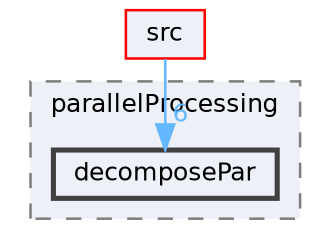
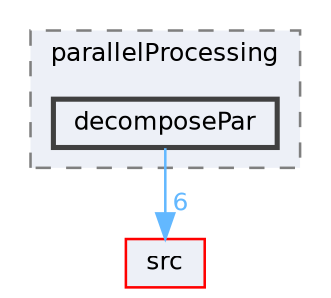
  digraph {
    compound=true
    node [fillcolor="#edf0f7" fontname=Helvetica fontsize=10 shape=box]
    n1 [color=grey25 height=0.2 label=decomposePar style="filled,bold" width=0.4]
    n2 [color=red height=0.2 label=src style=filled width=0.4]
    subgraph cluster_1 {
      bgcolor="#edf0f7"
      fontname=Helvetica
      fontsize=10
      label=parallelProcessing
      pencolor=grey50
      style="filled,dashed"
      n1
    }
-   n2 -> n1 [color=steelblue1 fontcolor=steelblue1 fontname=Helvetica fontsize=10 headlabel=6 labeldistance=1.5 labelfontname=Helvetica labelfontsize=10]
+   n1 -> n2 [color=steelblue1 fontcolor=steelblue1 fontname=Helvetica fontsize=10 headlabel=6 labeldistance=1.5 labelfontname=Helvetica labelfontsize=10]
  }
